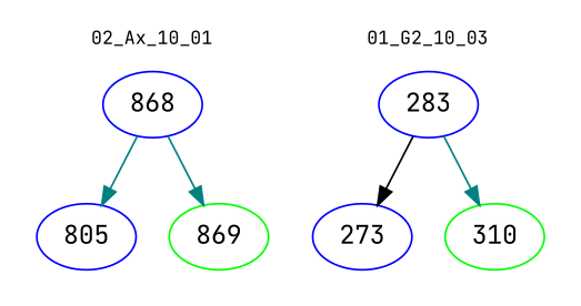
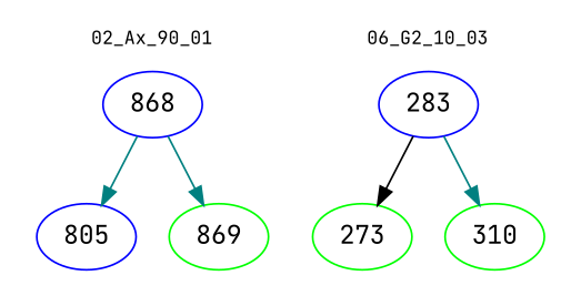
  digraph {
    fontname="JetBrains Mono"
    node [color=blue fontname="JetBrains Mono"]
    edge [color=teal fontname="JetBrains Mono"]
    n1 [label=868]
    n2 [label=805]
    n3 [color=green label=869]
    n4 [label=283]
-   n5 [label=273]
+   n5 [color=green label=273]
    n6 [color=green label=310]
    subgraph cluster_1 {
      color=white
      fontsize=10
-     label="02_Ax_10_01"
+     label="02_Ax_90_01"
      n1
      n2
      n3
    }
    subgraph cluster_2 {
      color=white
      fontsize=10
-     label="01_G2_10_03"
+     label="06_G2_10_03"
      n4
      n5
      n6
    }
    n1 -> n2
    n1 -> n3
    n4 -> n5 [color=black]
    n4 -> n6
  }
